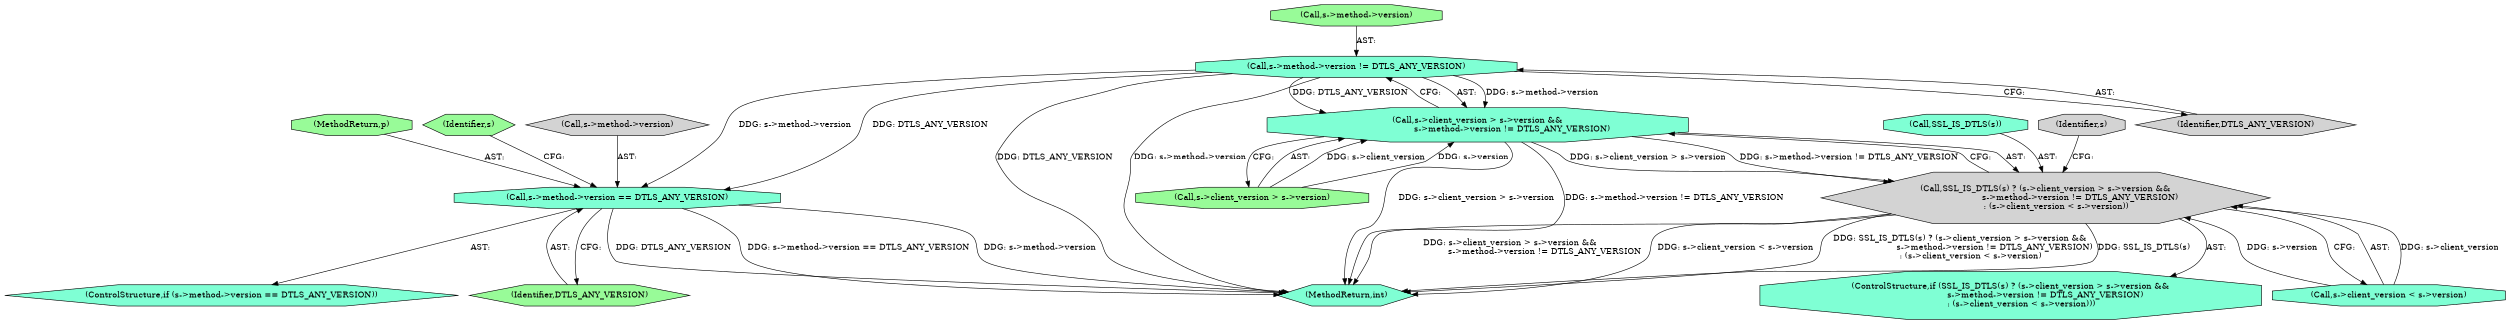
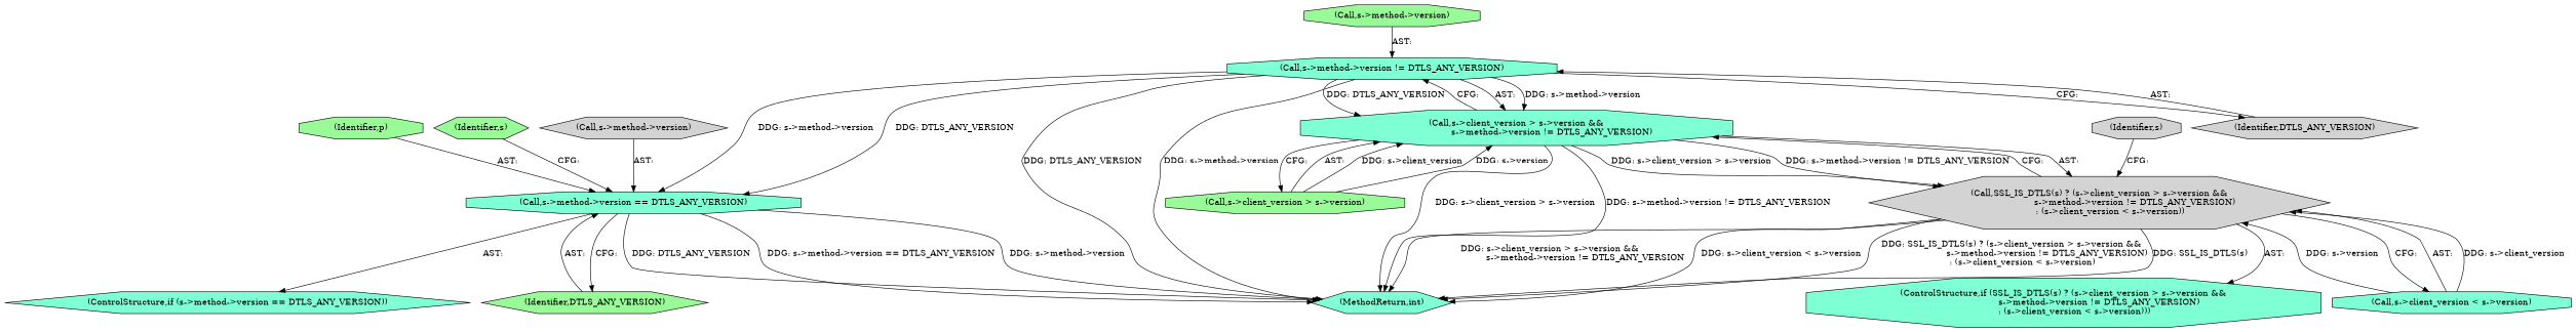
  digraph {
    node [fillcolor=aquamarine shape=octagon style=filled]
    n1 [label="(Call,s->method->version != DTLS_ANY_VERSION)"]
    n2 [label="(Call,s->client_version > s->version &&\n                          s->method->version != DTLS_ANY_VERSION)"]
    n3 [label="(Call,s->method->version == DTLS_ANY_VERSION)"]
    n4 [label="(MethodReturn,int)" shape=hexagon]
    n5 [fillcolor=lightgrey label="(Identifier,DTLS_ANY_VERSION)" shape=hexagon]
    n6 [fillcolor=lightgrey label="(Call,SSL_IS_DTLS(s) ? (s->client_version > s->version &&\n                          s->method->version != DTLS_ANY_VERSION)\n        : (s->client_version < s->version))" shape=hexagon]
    n7 [fillcolor=palegreen label="(Call,s->client_version > s->version)"]
    n8 [label="(ControlStructure,if (s->method->version == DTLS_ANY_VERSION))" shape=hexagon]
    n9 [fillcolor=palegreen label="(Identifier,DTLS_ANY_VERSION)" shape=hexagon]
    n10 [label="(Call,s->client_version < s->version)"]
    n11 [label="(ControlStructure,if (SSL_IS_DTLS(s) ? (s->client_version > s->version &&\n                          s->method->version != DTLS_ANY_VERSION)\n        : (s->client_version < s->version)))"]
    n12 [fillcolor=palegreen label="(Call,s->method->version)"]
-   n13 [fillcolor=palegreen label="(MethodReturn,p)"]
-   n14 [label="(Call,SSL_IS_DTLS(s))"]
+   n13 [fillcolor=palegreen label="(Identifier,p)"]
    n15 [fillcolor=palegreen label="(Identifier,s)" shape=hexagon]
    n16 [fillcolor=lightgrey label="(Identifier,s)"]
    n17 [fillcolor=lightgrey label="(Call,s->method->version)" shape=hexagon]
    n1 -> n2 [label="AST: "]
    n1 -> n2 [label="DDG: s->method->version"]
    n1 -> n2 [label="DDG: DTLS_ANY_VERSION"]
    n1 -> n3 [label="DDG: s->method->version"]
    n1 -> n3 [label="DDG: DTLS_ANY_VERSION"]
    n1 -> n4 [label="DDG: DTLS_ANY_VERSION"]
    n1 -> n4 [label="DDG: s->method->version"]
    n1 -> n5 [label="CFG: "]
    n2 -> n1 [label="CFG: "]
    n2 -> n4 [label="DDG: s->client_version > s->version"]
    n2 -> n4 [label="DDG: s->method->version != DTLS_ANY_VERSION"]
    n2 -> n6 [label="AST: "]
    n2 -> n6 [label="DDG: s->client_version > s->version"]
    n2 -> n6 [label="DDG: s->method->version != DTLS_ANY_VERSION"]
    n2 -> n7 [label="CFG: "]
    n3 -> n4 [label="DDG: s->method->version == DTLS_ANY_VERSION"]
    n3 -> n4 [label="DDG: s->method->version"]
    n3 -> n4 [label="DDG: DTLS_ANY_VERSION"]
    n3 -> n8 [label="AST: "]
    n3 -> n9 [label="CFG: "]
    n5 -> n1 [label="AST: "]
    n6 -> n2 [label="CFG: "]
    n6 -> n4 [label="DDG: s->client_version < s->version"]
    n6 -> n4 [label="DDG: SSL_IS_DTLS(s) ? (s->client_version > s->version &&\n                          s->method->version != DTLS_ANY_VERSION)\n        : (s->client_version < s->version)"]
    n6 -> n4 [label="DDG: SSL_IS_DTLS(s)"]
    n6 -> n4 [label="DDG: s->client_version > s->version &&\n                          s->method->version != DTLS_ANY_VERSION"]
    n6 -> n10 [label="CFG: "]
    n6 -> n11 [label="AST: "]
    n7 -> n2 [label="AST: "]
    n7 -> n2 [label="DDG: s->client_version"]
    n7 -> n2 [label="DDG: s->version"]
    n9 -> n3 [label="AST: "]
    n10 -> n6 [label="AST: "]
    n10 -> n6 [label="DDG: s->client_version"]
    n10 -> n6 [label="DDG: s->version"]
    n12 -> n1 [label="AST: "]
    n13 -> n3 [label="AST: "]
-   n14 -> n6 [label="AST: "]
    n15 -> n3 [label="CFG: "]
    n16 -> n6 [label="CFG: "]
    n17 -> n3 [label="AST: "]
  }
